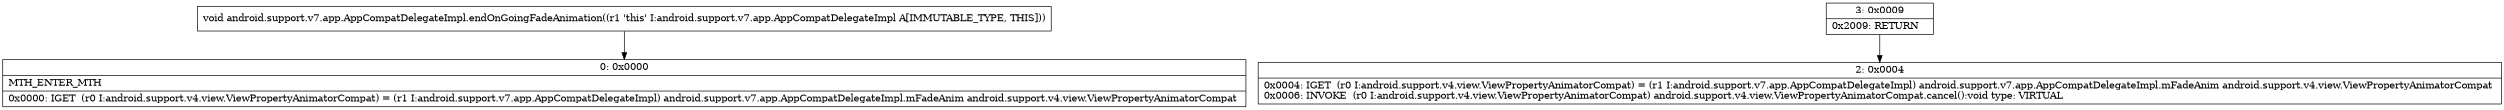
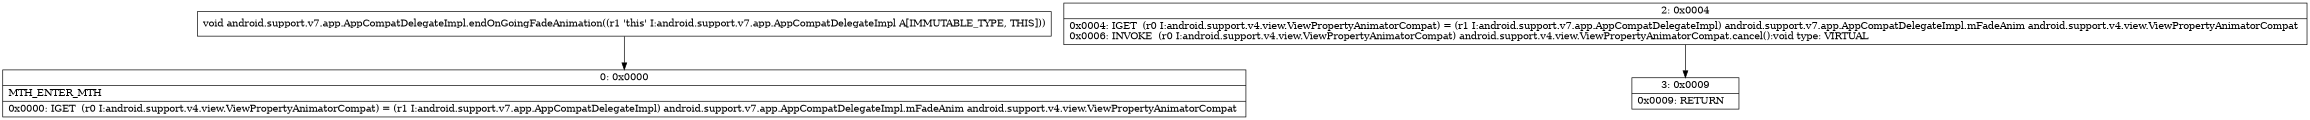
  digraph {
    node [shape=record]
    n1 [label="{0\:\ 0x0000|MTH_ENTER_MTH\l|0x0000: IGET  (r0 I:android.support.v4.view.ViewPropertyAnimatorCompat) = (r1 I:android.support.v7.app.AppCompatDelegateImpl) android.support.v7.app.AppCompatDelegateImpl.mFadeAnim android.support.v4.view.ViewPropertyAnimatorCompat \l}"]
    n2 [label="{2\:\ 0x0004|0x0004: IGET  (r0 I:android.support.v4.view.ViewPropertyAnimatorCompat) = (r1 I:android.support.v7.app.AppCompatDelegateImpl) android.support.v7.app.AppCompatDelegateImpl.mFadeAnim android.support.v4.view.ViewPropertyAnimatorCompat \l0x0006: INVOKE  (r0 I:android.support.v4.view.ViewPropertyAnimatorCompat) android.support.v4.view.ViewPropertyAnimatorCompat.cancel():void type: VIRTUAL \l}"]
-   n3 [label="{3\:\ 0x0009|0x2009: RETURN   \l}"]
+   n3 [label="{3\:\ 0x0009|0x0009: RETURN   \l}"]
    n4 [label="{void android.support.v7.app.AppCompatDelegateImpl.endOnGoingFadeAnimation((r1 'this' I:android.support.v7.app.AppCompatDelegateImpl A[IMMUTABLE_TYPE, THIS])) }"]
-   n3 -> n2
+   n2 -> n3
    n4 -> n1
  }
